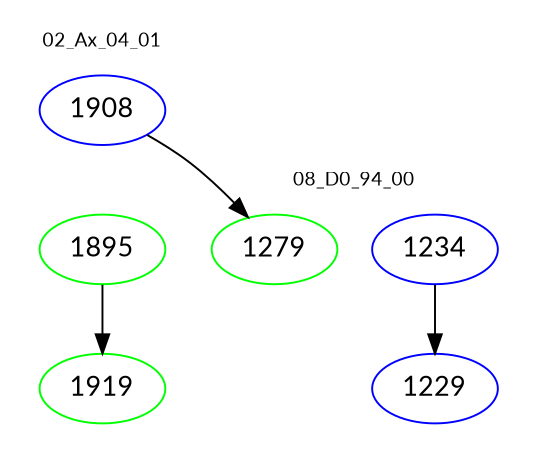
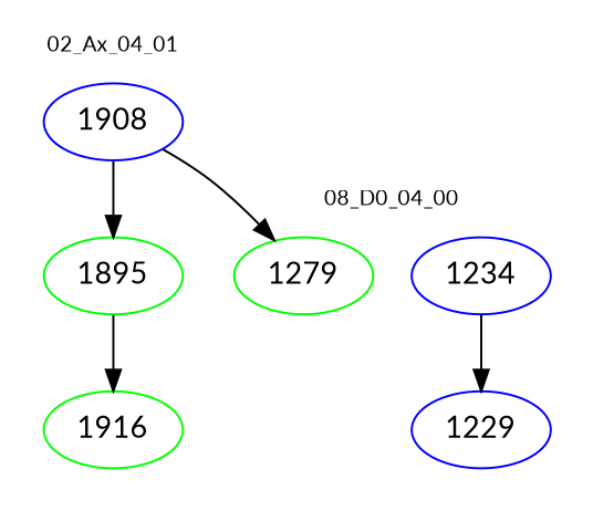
  digraph {
    fontname=Lato
    node [color=blue fontname=Lato]
    edge [color=black fontname=Lato]
    n1 [label=1908]
    n2 [color=green label=1895]
-   n3 [color=green label=1919]
+   n3 [color=green label=1916]
    n4 [label=1234]
    n5 [label=1229]
    n6 [color=green label=1279]
    subgraph cluster_1 {
      color=white
      fontsize=10
      label="02_Ax_04_01"
      n1
      n2
      n3
    }
    subgraph cluster_2 {
      color=white
      fontsize=10
-     label="08_D0_94_00"
+     label="08_D0_04_00"
      n4
      n5
      n6
    }
+   n1 -> n2
    n1 -> n6
    n2 -> n3
    n4 -> n5
  }
